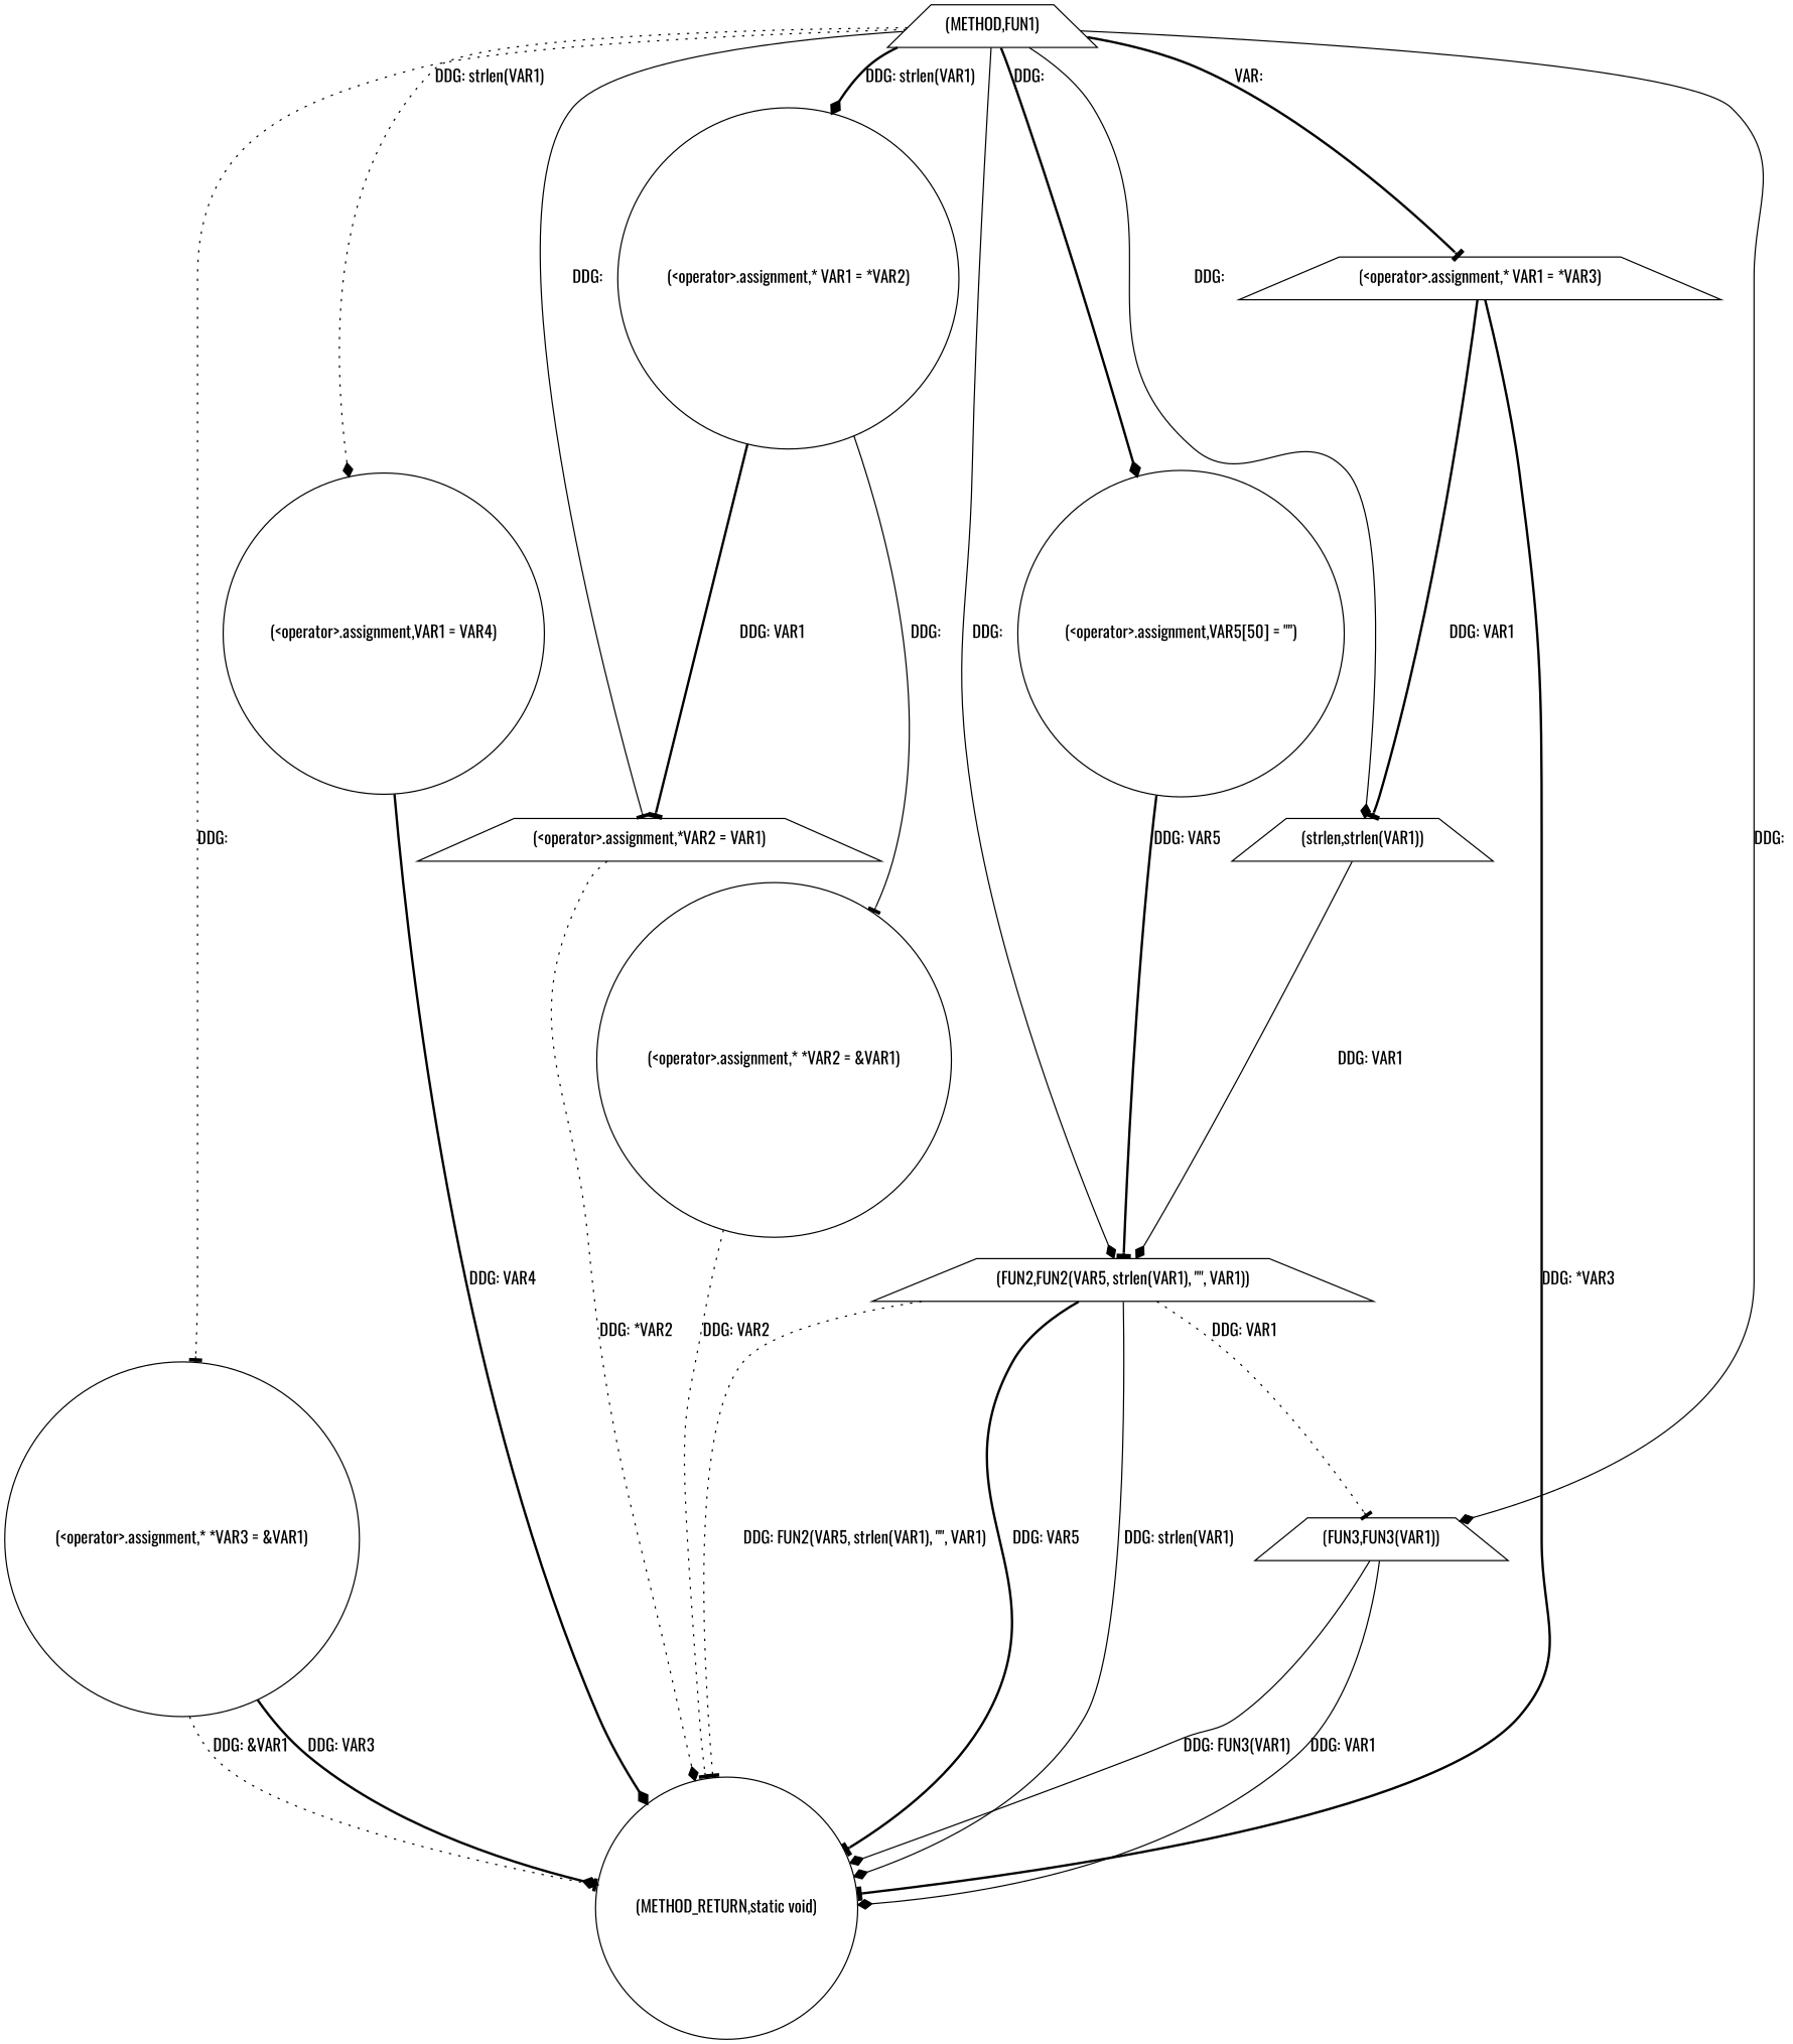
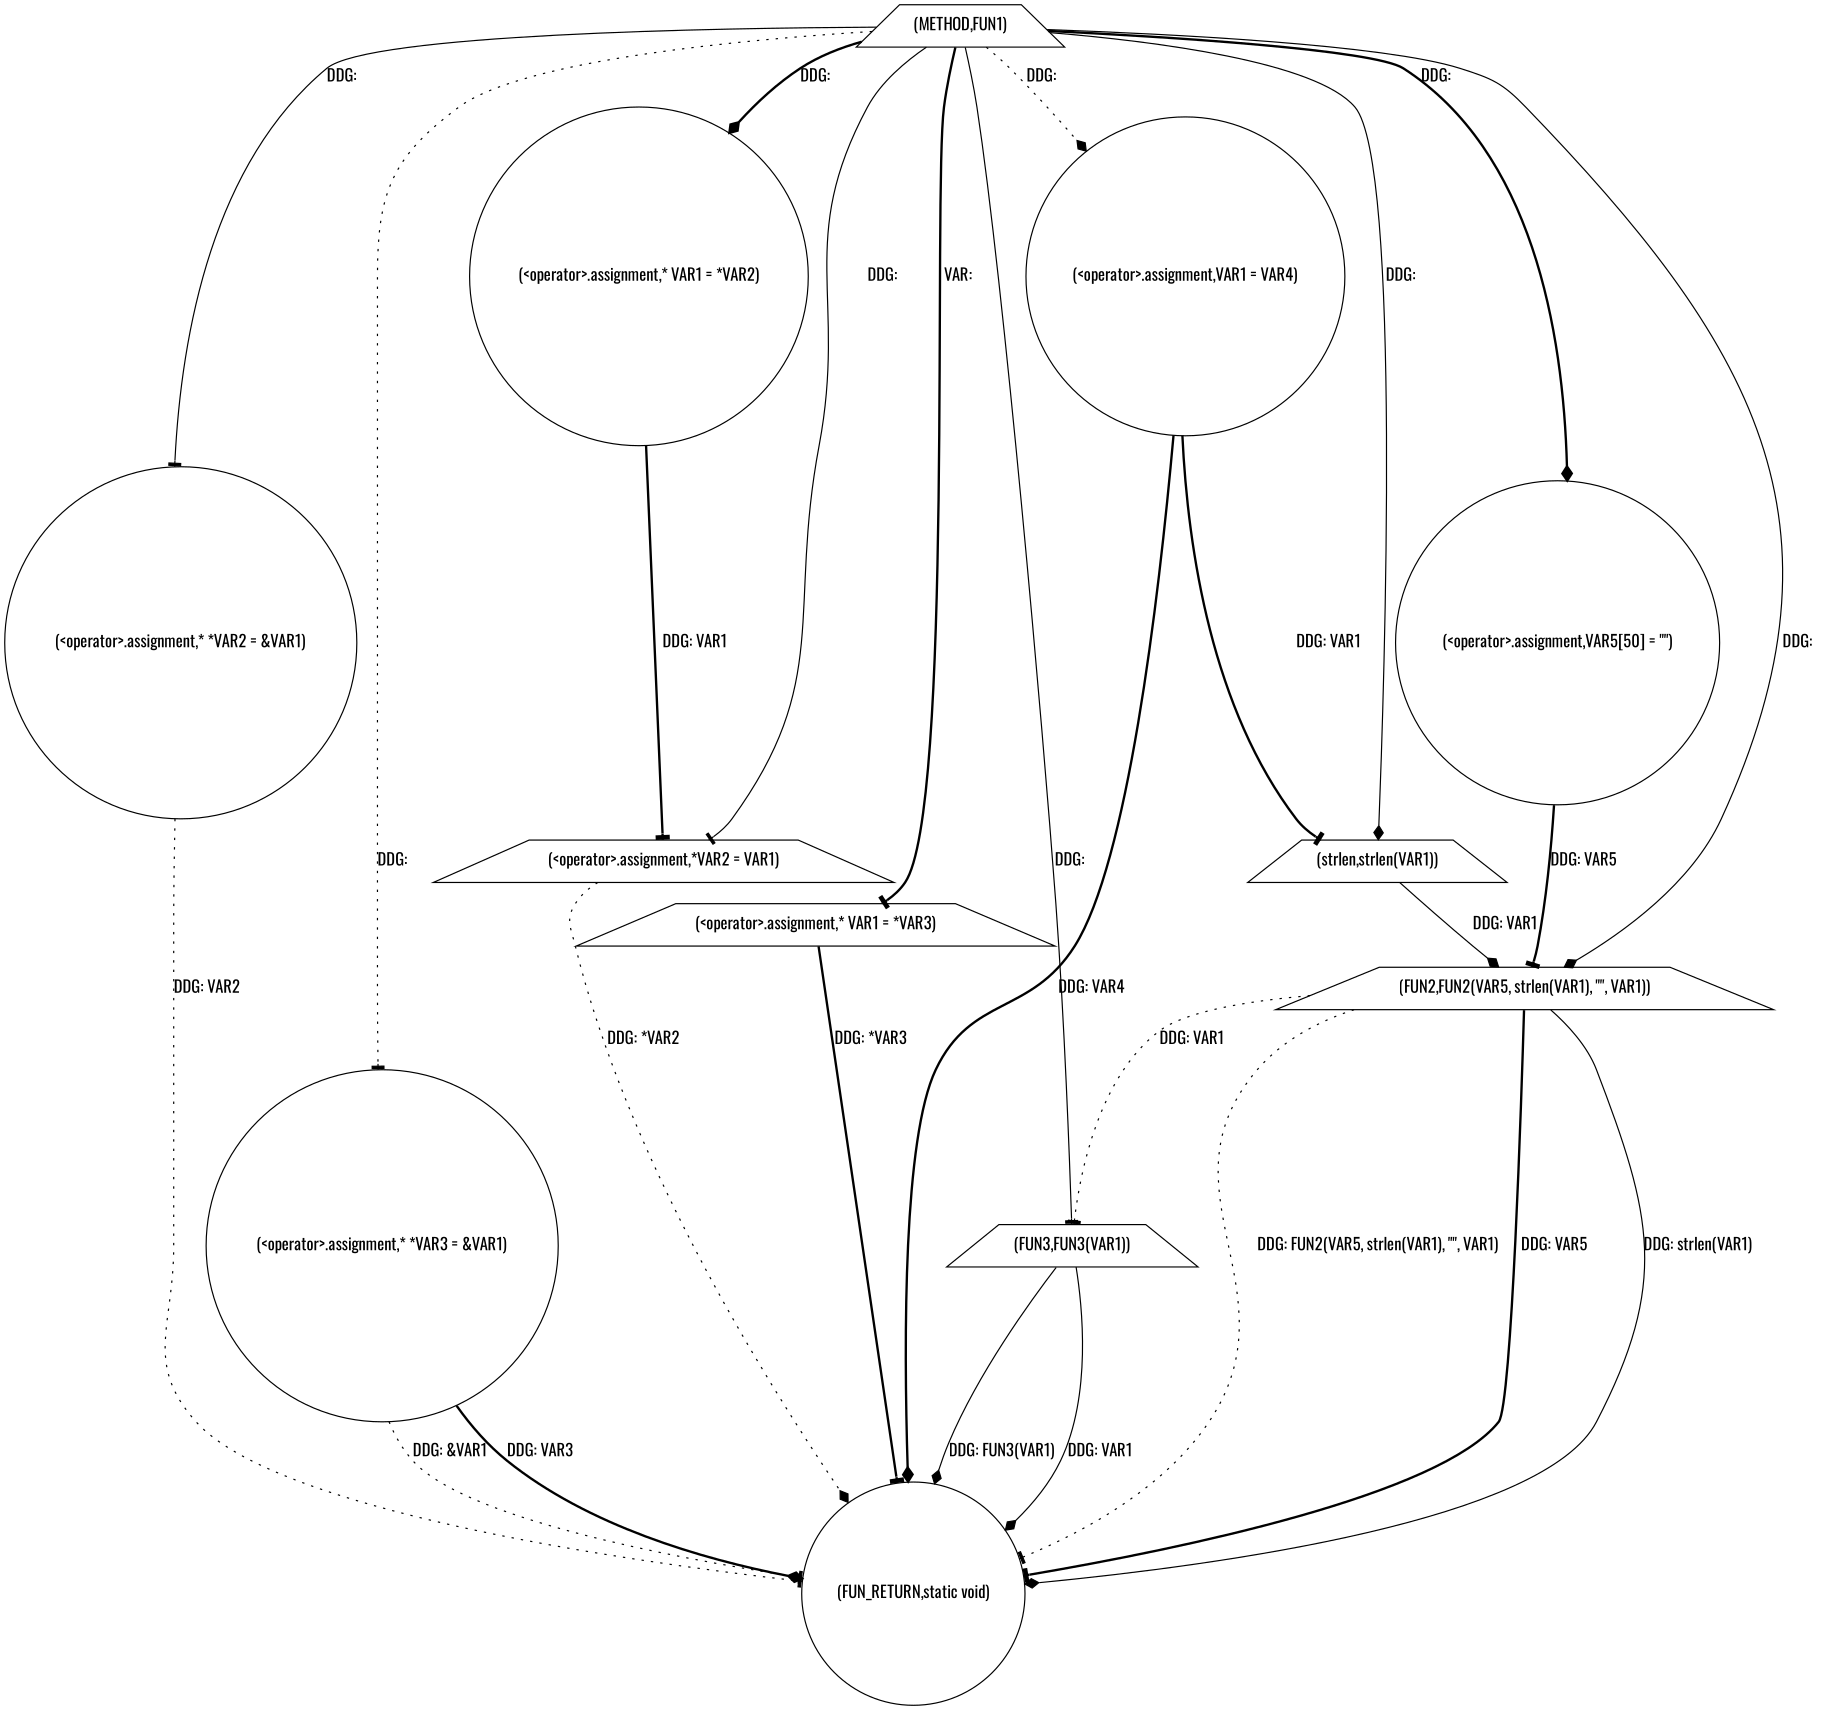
  digraph {
    fontname=Oswald
    node [fontname=Oswald shape=trapezium]
    edge [arrowhead=tee fontname=Oswald style=bold]
    n1 [label="(METHOD,FUN1)"]
    n2 [label="(<operator>.assignment,* *VAR2 = &VAR1)" shape=circle]
    n3 [label="(<operator>.assignment,* *VAR3 = &VAR1)" shape=circle]
    n4 [label="(<operator>.assignment,VAR1 = VAR4)" shape=circle]
    n5 [label="(<operator>.assignment,* VAR1 = *VAR2)" shape=circle]
    n6 [label="(<operator>.assignment,*VAR2 = VAR1)"]
    n7 [label="(<operator>.assignment,* VAR1 = *VAR3)"]
    n8 [label="(<operator>.assignment,VAR5[50] = \"\")" shape=circle]
    n9 [label="(FUN2,FUN2(VAR5, strlen(VAR1), \"\", VAR1))"]
    n10 [label="(strlen,strlen(VAR1))"]
    n11 [label="(FUN3,FUN3(VAR1))"]
-   n12 [label="(METHOD_RETURN,static void)" shape=circle]
-   n5 -> n2 [label="DDG: " style=solid]
+   n12 [label="(FUN_RETURN,static void)" shape=circle]
+   n1 -> n2 [label="DDG: " style=solid]
    n1 -> n3 [label="DDG: " style=dotted]
-   n1 -> n4 [arrowhead=diamond label="DDG: strlen(VAR1)" style=dotted]
-   n1 -> n5 [arrowhead=diamond label="DDG: strlen(VAR1)"]
+   n1 -> n4 [arrowhead=diamond label="DDG: " style=dotted]
+   n1 -> n5 [arrowhead=diamond label="DDG: "]
    n1 -> n6 [label="DDG: " style=solid]
    n1 -> n7 [label="VAR: "]
    n1 -> n8 [arrowhead=diamond label="DDG: "]
    n1 -> n9 [arrowhead=diamond label="DDG: " style=solid]
    n1 -> n10 [arrowhead=diamond label="DDG: " style=solid]
-   n1 -> n11 [arrowhead=diamond label="DDG: " style=solid]
+   n1 -> n11 [label="DDG: " style=solid]
    n2 -> n12 [label="DDG: VAR2" style=dotted]
    n3 -> n12 [arrowhead=diamond label="DDG: VAR3"]
    n3 -> n12 [label="DDG: &VAR1" style=dotted]
    n4 -> n12 [arrowhead=diamond label="DDG: VAR4"]
    n5 -> n6 [label="DDG: VAR1"]
    n6 -> n12 [arrowhead=diamond label="DDG: *VAR2" style=dotted]
-   n7 -> n10 [label="DDG: VAR1"]
+   n4 -> n10 [label="DDG: VAR1"]
    n7 -> n12 [label="DDG: *VAR3"]
    n8 -> n9 [label="DDG: VAR5"]
    n9 -> n11 [label="DDG: VAR1" style=dotted]
    n9 -> n12 [arrowhead=diamond label="DDG: strlen(VAR1)" style=solid]
    n9 -> n12 [label="DDG: FUN2(VAR5, strlen(VAR1), \"\", VAR1)" style=dotted]
    n9 -> n12 [label="DDG: VAR5"]
    n10 -> n9 [arrowhead=diamond label="DDG: VAR1" style=solid]
    n11 -> n12 [arrowhead=diamond label="DDG: VAR1" style=solid]
    n11 -> n12 [arrowhead=diamond label="DDG: FUN3(VAR1)" style=solid]
  }
